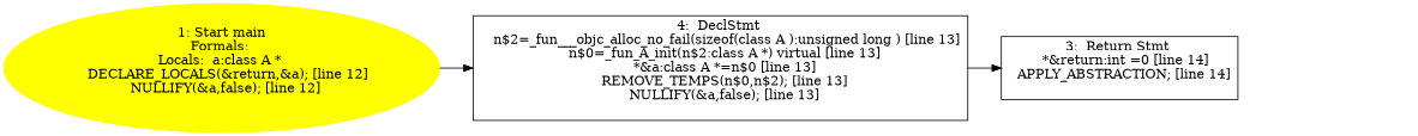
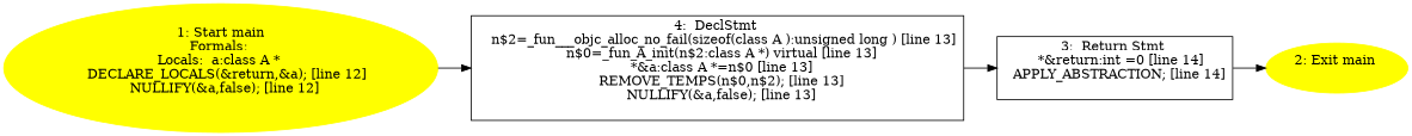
  digraph {
    rankdir=LR
    n1 [label="4:  DeclStmt \n   n$2=_fun___objc_alloc_no_fail(sizeof(class A ):unsigned long ) [line 13]\n  n$0=_fun_A_init(n$2:class A *) virtual [line 13]\n  *&a:class A *=n$0 [line 13]\n  REMOVE_TEMPS(n$0,n$2); [line 13]\n  NULLIFY(&a,false); [line 13]\n " shape=box]
    n2 [label="3:  Return Stmt \n   *&return:int =0 [line 14]\n  APPLY_ABSTRACTION; [line 14]\n " shape=box]
+   n3 [color=yellow label="2: Exit main \n  " style=filled]
    n4 [color=yellow label="1: Start main\nFormals: \nLocals:  a:class A * \n   DECLARE_LOCALS(&return,&a); [line 12]\n  NULLIFY(&a,false); [line 12]\n " style=filled]
    n1 -> n2
+   n2 -> n3
    n4 -> n1
  }
